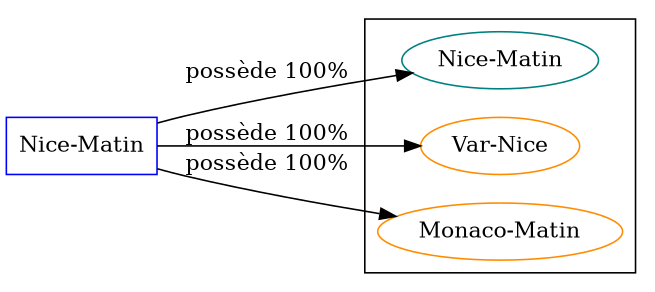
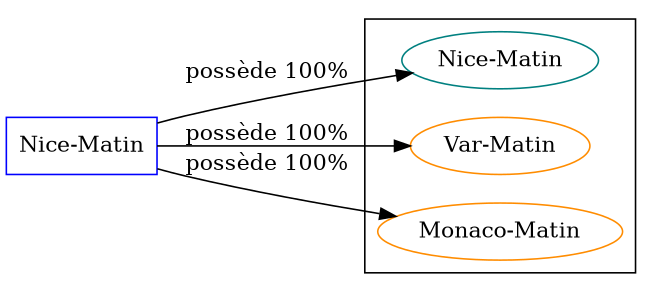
  digraph {
    rankdir=LR
    node [color=darkorange]
    n1 [label="Nice-Matin" color=teal]
-   n2 [label="Var-Nice"]
+   n2 [label="Var-Matin"]
    n3 [label="Monaco-Matin"]
    n4 [label="Nice-Matin" shape=box color=blue]
    subgraph cluster_1 {
      n1
      n2
      n3
    }
    subgraph sub_2 {
      n4
    }
    n4 -> n1 [label="possède 100%"]
    n4 -> n2 [label="possède 100%"]
    n4 -> n3 [label="possède 100%"]
  }
